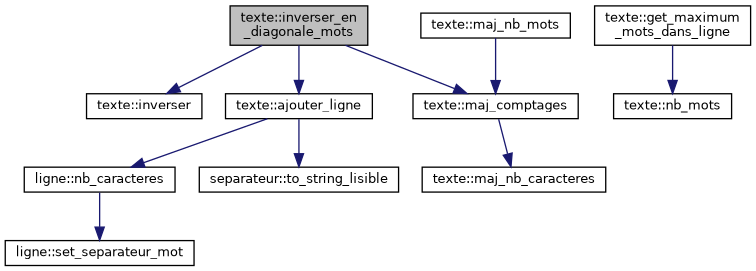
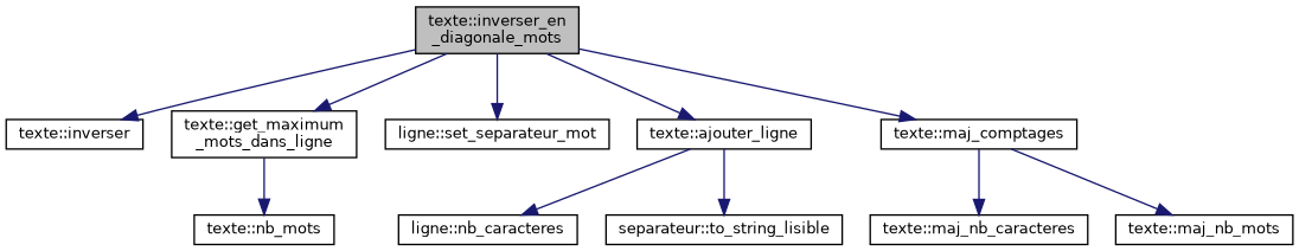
  digraph {
    rankdir=TB
    node [color=black fillcolor=white fontname=Helvetica fontsize=10 shape=record style=filled]
    edge [color=midnightblue fontname=Helvetica fontsize=10 labelfontname=Helvetica labelfontsize=10 style=solid]
    n1 [fillcolor=grey75 fontcolor=black height=0.2 label="texte::inverser_en\l_diagonale_mots" width=0.4]
    n2 [height=0.2 label="texte::inverser" width=0.4]
    n3 [height=0.2 label="texte::get_maximum\l_mots_dans_ligne" width=0.4]
    n4 [height=0.2 label="ligne::set_separateur_mot" width=0.4]
    n5 [height=0.2 label="texte::ajouter_ligne" width=0.4]
    n6 [height=0.2 label="texte::maj_comptages" width=0.4]
    n7 [height=0.2 label="texte::nb_mots" width=0.4]
    n8 [height=0.2 label="ligne::nb_caracteres" width=0.4]
    n9 [height=0.2 label="separateur::to_string_lisible" width=0.4]
    n10 [height=0.2 label="texte::maj_nb_caracteres" width=0.4]
    n11 [height=0.2 label="texte::maj_nb_mots" width=0.4]
    n1 -> n2
-   n8 -> n4
+   n1 -> n3
+   n1 -> n4
    n1 -> n5
    n1 -> n6
    n3 -> n7
    n5 -> n8
    n5 -> n9
    n6 -> n10
-   n11 -> n6
+   n6 -> n11
  }
